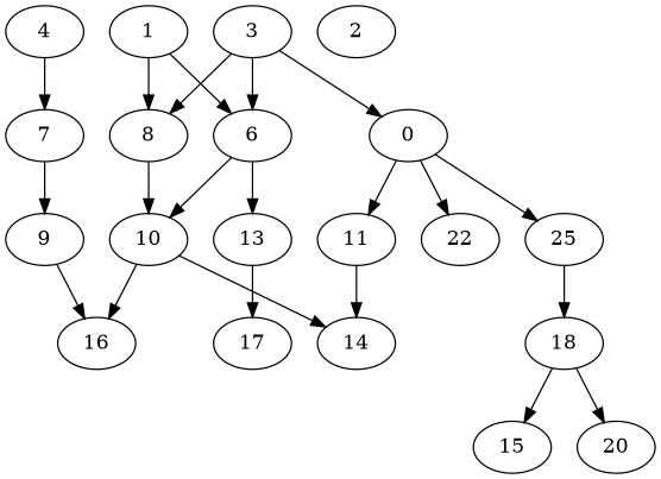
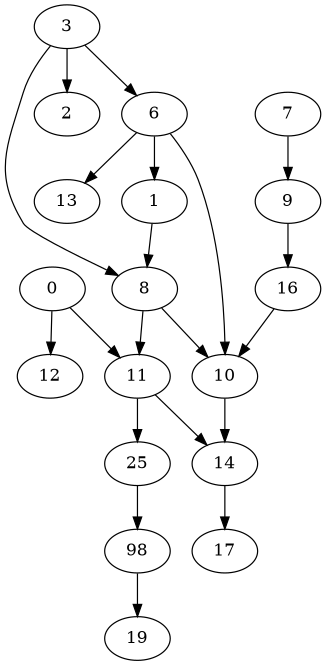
  digraph {
    node [alpha=0.14]
    1 [alpha=0.01 expect_size=15502336]
    6 [alpha=0.20 expect_size=26129408]
    8 [alpha=0.13 expect_size=46967808]
    10 [alpha=0.07 expect_size=21616640]
    13 [expect_size=5250048]
    11 [alpha=0.09 expect_size=30115840]
    14 [alpha=0.17 expect_size=18538496]
    16 [alpha=0.10 expect_size=21151744]
    n9 [alpha=0.03 expect_size=28163072 label=25]
    2 [alpha=0.08 expect_size=5622784]
    3 [alpha=0.06 expect_size=8678400]
    n12 [alpha=0.17 expect_size=34401280 label=0]
-   12 [alpha=0.08 expect_size=33507328 label=22]
-   4 [alpha=0.04 expect_size=47834112]
+   12 [alpha=0.08 expect_size=33507328]
    7 [alpha=0.11 expect_size=32984064]
    9 [alpha=0.04 expect_size=25128960]
    17 [alpha=0.05 expect_size=21015552]
-   18 [expect_size=46754816]
-   19 [alpha=0.15 expect_size=30235648 label=15]
-   20 [alpha=0.05 expect_size=40777728]
-   1 -> 6
+   18 [expect_size=46754816 label=98]
+   19 [alpha=0.15 expect_size=30235648]
+   6 -> 1
    1 -> 8
    6 -> 10
    6 -> 13
    8 -> 10
+   8 -> 11
    10 -> 14
-   10 -> 16
+   16 -> 10
    11 -> 14
-   n12 -> n9
-   13 -> 17
+   11 -> n9
+   14 -> 17
    n9 -> 18
    3 -> 6
    3 -> 8
-   3 -> n12
+   3 -> 2
    n12 -> 11
    n12 -> 12
-   4 -> 7
    7 -> 9
    9 -> 16
    18 -> 19
-   18 -> 20
  }
